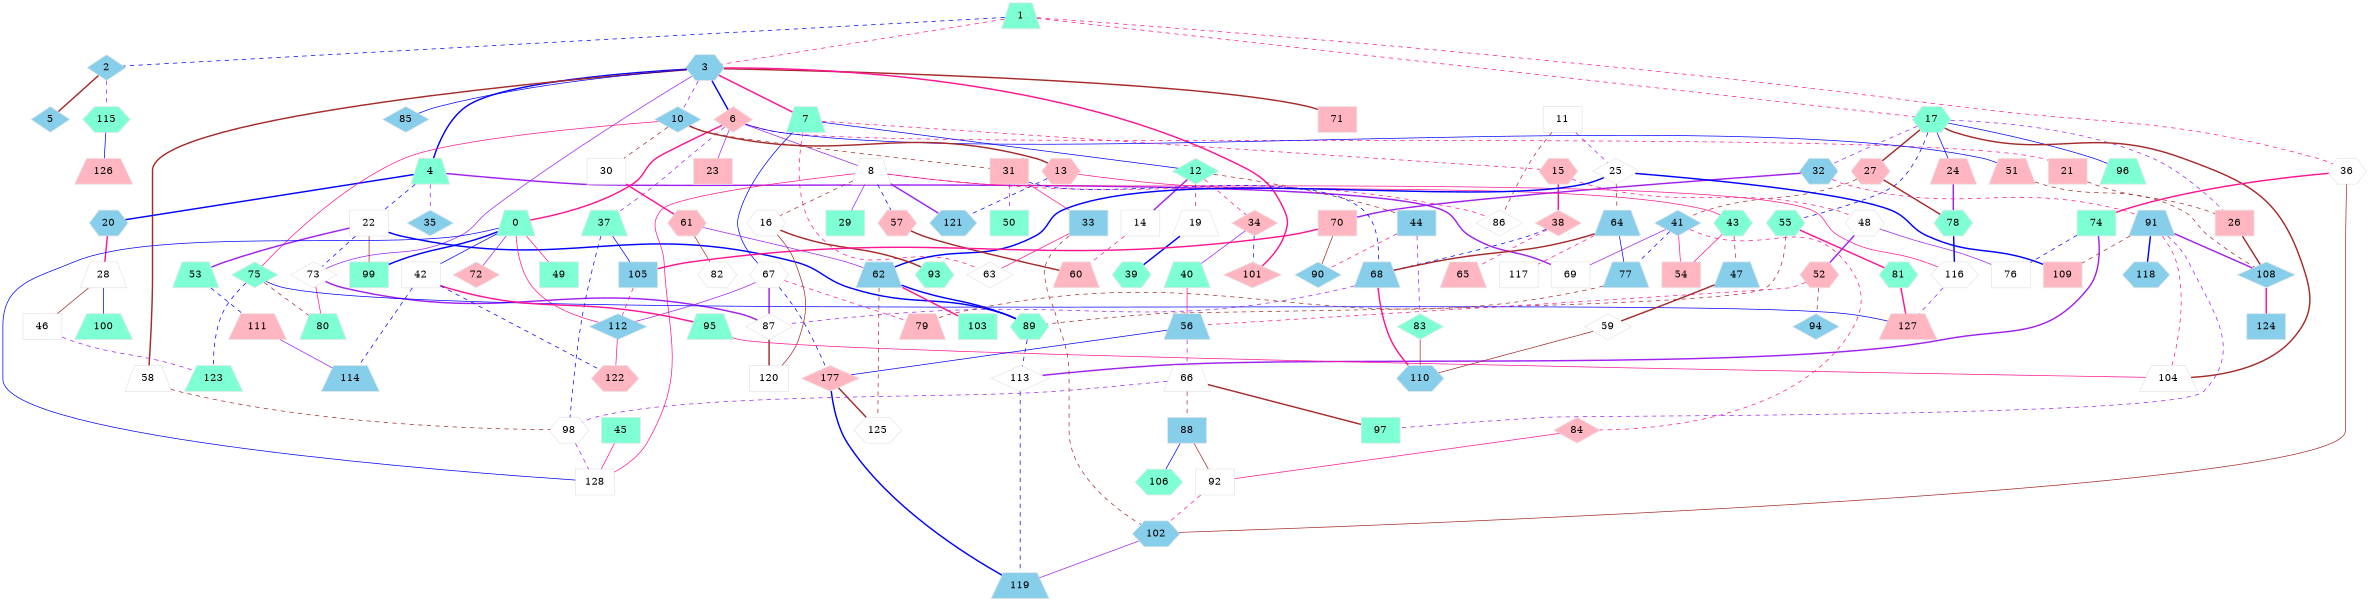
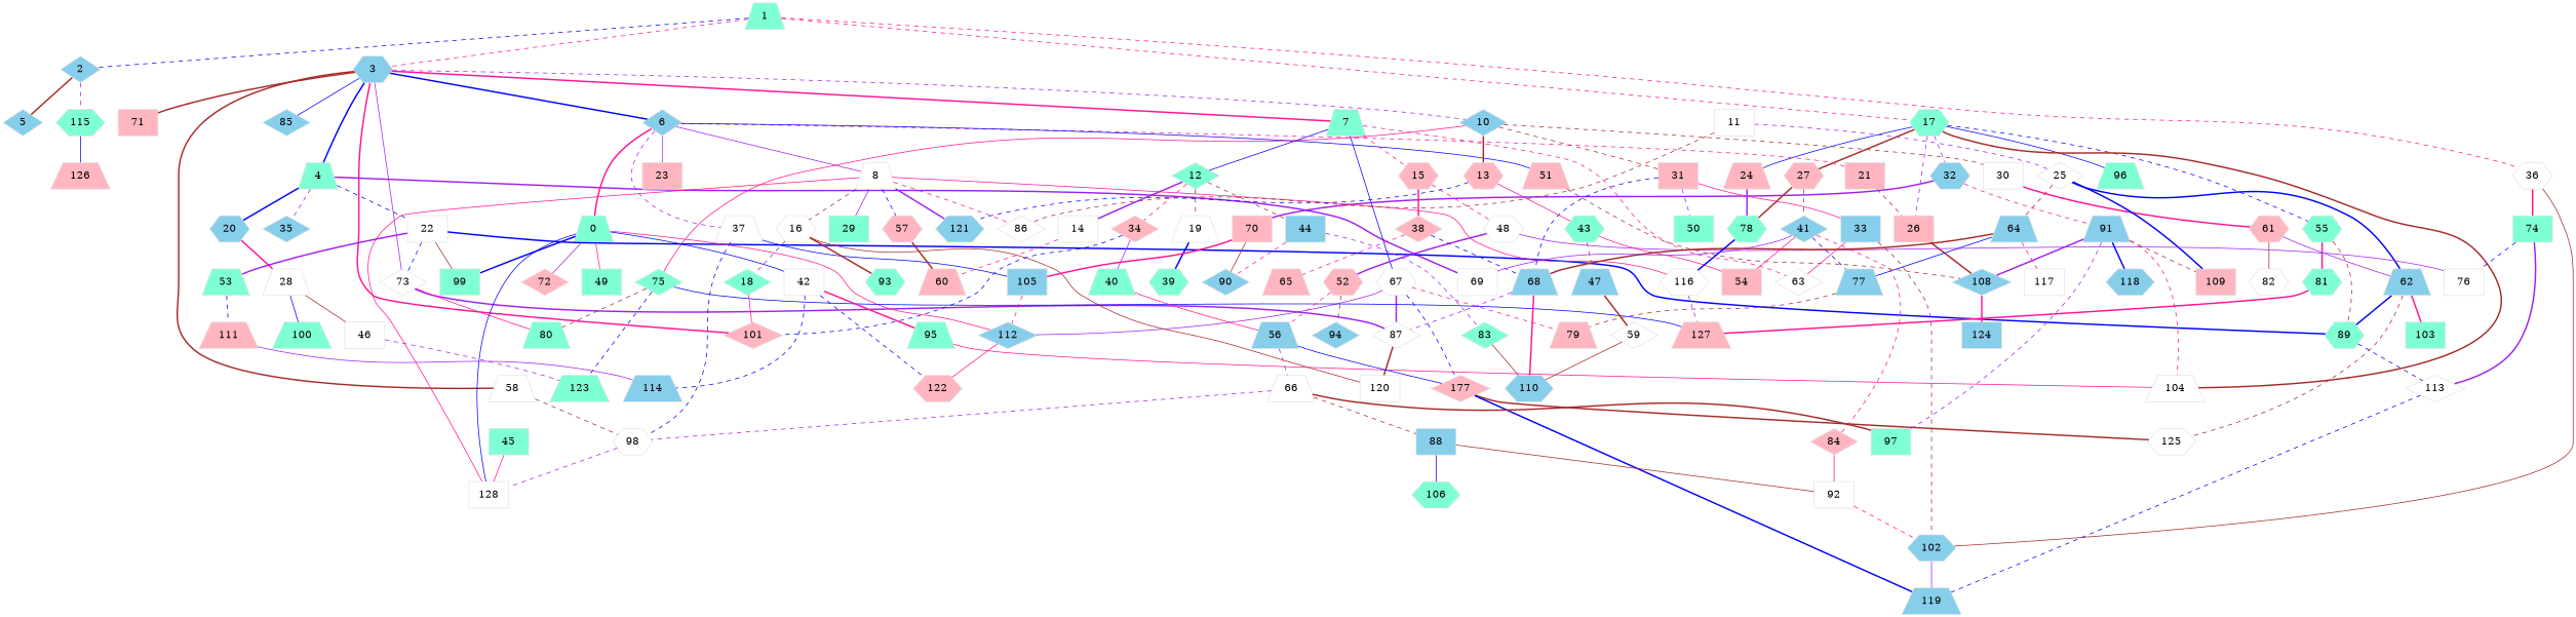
  graph {
    node [color=gray90 fillcolor=aquamarine shape=trapezium style=filled]
    edge [color=deeppink style=dashed]
    2 [fillcolor=skyblue shape=diamond]
    1
    3 [fillcolor=skyblue shape=hexagon]
    17 [shape=hexagon]
    36 [fillcolor=white shape=hexagon]
    5 [fillcolor=skyblue shape=diamond]
    115 [shape=hexagon]
    4
-   6 [fillcolor=lightpink shape=diamond]
+   6 [fillcolor=skyblue shape=diamond]
    7
    10 [fillcolor=skyblue shape=diamond]
    58 [fillcolor=white]
    71 [fillcolor=lightpink shape=box]
    73 [fillcolor=white shape=diamond]
    85 [fillcolor=skyblue shape=diamond]
    101 [fillcolor=lightpink shape=diamond]
    24 [fillcolor=lightpink]
    26 [fillcolor=lightpink shape=box]
    27 [fillcolor=lightpink shape=hexagon]
    32 [fillcolor=skyblue shape=hexagon]
    55 [shape=hexagon]
    96
    104 [fillcolor=white]
    102 [fillcolor=skyblue shape=hexagon]
    74 [shape=box]
    126 [fillcolor=lightpink]
    20 [fillcolor=skyblue shape=hexagon]
    22 [fillcolor=white shape=box]
    35 [fillcolor=skyblue shape=diamond]
    69 [fillcolor=white shape=box]
    8 [fillcolor=white]
    n32 [label=0]
    21 [fillcolor=lightpink shape=box]
    23 [fillcolor=lightpink shape=box]
-   37
+   37 [fillcolor=white]
    51 [fillcolor=lightpink]
    12 [shape=diamond]
    15 [fillcolor=lightpink shape=hexagon]
    63 [fillcolor=white shape=diamond]
    67 [fillcolor=white shape=hexagon]
    13 [fillcolor=lightpink shape=hexagon]
    30 [fillcolor=white shape=box]
    31 [fillcolor=lightpink shape=box]
    75 [shape=diamond]
    11 [fillcolor=white shape=box]
    86 [fillcolor=white shape=diamond]
    25 [fillcolor=white shape=diamond]
    98 [fillcolor=white shape=hexagon]
    87 [fillcolor=white shape=diamond]
    80
    28 [fillcolor=white]
    99 [shape=box]
    53
    89 [shape=hexagon]
    45 [shape=box]
    128 [fillcolor=white shape=box]
    16 [fillcolor=white shape=hexagon]
    29 [shape=box]
    57 [fillcolor=lightpink shape=hexagon]
    116 [fillcolor=white shape=hexagon]
    121 [fillcolor=skyblue shape=hexagon]
    42 [fillcolor=white shape=box]
    49 [shape=box]
    72 [fillcolor=lightpink shape=diamond]
    112 [fillcolor=skyblue shape=diamond]
    105 [fillcolor=skyblue shape=box]
    108 [fillcolor=skyblue shape=diamond]
    14 [fillcolor=white shape=box]
    19 [fillcolor=white]
    34 [fillcolor=lightpink shape=diamond]
    44 [fillcolor=skyblue shape=box]
    38 [fillcolor=lightpink shape=diamond]
    48 [fillcolor=white shape=hexagon]
    n74 [fillcolor=lightpink label=177 shape=diamond]
    79 [fillcolor=lightpink]
+   18 [shape=diamond]
    93 [shape=hexagon]
    120 [fillcolor=white shape=box]
    60 [fillcolor=lightpink]
    127 [fillcolor=lightpink]
    95
    114 [fillcolor=skyblue]
    122 [fillcolor=lightpink shape=hexagon]
    43 [shape=hexagon]
    61 [fillcolor=lightpink shape=hexagon]
    33 [fillcolor=skyblue shape=box]
    50 [shape=box]
    68 [fillcolor=skyblue]
    123
    62 [fillcolor=skyblue]
    64 [fillcolor=skyblue]
    109 [fillcolor=lightpink shape=box]
    39 [shape=hexagon]
    40
    83 [shape=diamond]
    90 [fillcolor=skyblue shape=diamond]
    54 [fillcolor=lightpink shape=box]
    47 [fillcolor=skyblue]
    65 [fillcolor=lightpink]
    52 [fillcolor=lightpink shape=hexagon]
    76 [fillcolor=white shape=box]
    78 [shape=hexagon]
    41 [fillcolor=skyblue shape=diamond]
    70 [fillcolor=lightpink shape=box]
    91 [fillcolor=skyblue]
    81 [shape=hexagon]
    46 [fillcolor=white shape=box]
    100
    111 [fillcolor=lightpink]
    113 [fillcolor=white shape=diamond]
    103 [shape=box]
    125 [fillcolor=white shape=hexagon]
    77 [fillcolor=skyblue]
    117 [fillcolor=white shape=box]
    124 [fillcolor=skyblue shape=box]
    84 [fillcolor=lightpink shape=diamond]
    82 [fillcolor=white shape=hexagon]
    110 [fillcolor=skyblue shape=hexagon]
    97 [shape=box]
    118 [fillcolor=skyblue shape=hexagon]
    119 [fillcolor=skyblue]
    56 [fillcolor=skyblue]
    66 [fillcolor=white]
    92 [fillcolor=white shape=box]
    59 [fillcolor=white shape=diamond]
    94 [fillcolor=skyblue shape=diamond]
    88 [fillcolor=skyblue shape=box]
    106 [shape=hexagon]
    2 -- 5 [color=brown style=bold]
    2 -- 115 [color=purple]
    1 -- 2 [color=blue]
    1 -- 3
    1 -- 17
    1 -- 36
    3 -- 4 [color=blue style=bold]
    3 -- 6 [color=blue style=bold]
    3 -- 7 [style=bold]
    3 -- 10 [color=purple]
    3 -- 58 [color=brown style=bold]
    3 -- 71 [color=brown style=bold]
    3 -- 73 [color=purple style=solid]
    3 -- 85 [color=blue style=solid]
    3 -- 101 [style=bold]
    17 -- 24 [color=blue style=solid]
    17 -- 26 [color=purple]
    17 -- 27 [color=brown style=bold]
    17 -- 32 [color=purple]
    17 -- 55 [color=blue]
    17 -- 96 [color=blue style=solid]
    17 -- 104 [color=brown style=bold]
    36 -- 102 [color=brown style=solid]
    36 -- 74 [style=bold]
    115 -- 126 [color=blue style=solid]
    4 -- 20 [color=blue style=bold]
    4 -- 22 [color=blue]
    4 -- 35 [color=purple]
    4 -- 69 [color=purple style=bold]
    6 -- 8 [color=purple style=solid]
    6 -- n32 [style=bold]
    6 -- 21
    6 -- 23 [color=purple style=solid]
    6 -- 37 [color=purple]
    6 -- 51 [color=blue style=solid]
    7 -- 12 [color=blue style=solid]
    7 -- 15
    7 -- 63
    7 -- 67 [color=blue style=solid]
    10 -- 13 [color=brown style=bold]
    10 -- 30 [color=brown]
    10 -- 31 [color=brown]
    10 -- 75 [style=solid]
    58 -- 98 [color=brown]
    73 -- 87 [color=purple style=bold]
    73 -- 80 [style=solid]
    24 -- 78 [color=purple style=bold]
    26 -- 108 [color=brown style=bold]
    27 -- 78 [color=brown style=bold]
    27 -- 41 [color=brown]
    32 -- 70 [color=purple style=bold]
    32 -- 91
    55 -- 89 [color=brown]
    55 -- 81 [style=bold]
    102 -- 119 [color=purple style=solid]
    74 -- 76 [color=blue]
    74 -- 113 [color=purple style=bold]
    20 -- 28 [style=bold]
    22 -- 73 [color=blue]
    22 -- 99 [color=brown style=solid]
    22 -- 53 [color=purple style=bold]
    22 -- 89 [color=blue style=bold]
    8 -- 86
    8 -- 128 [style=solid]
    8 -- 16 [color=brown]
    8 -- 29 [color=purple style=solid]
    8 -- 57 [color=blue]
    8 -- 116 [style=solid]
    8 -- 121 [color=purple style=bold]
    n32 -- 99 [color=blue style=bold]
    n32 -- 128 [color=blue style=solid]
    n32 -- 42 [color=blue style=solid]
    n32 -- 49 [style=solid]
    n32 -- 72 [color=purple style=solid]
    n32 -- 112 [style=solid]
    21 -- 26 [color=brown]
    37 -- 98 [color=blue]
    37 -- 105 [color=blue style=solid]
    51 -- 108 [color=brown]
    12 -- 14 [color=purple style=bold]
    12 -- 19 [color=brown]
    12 -- 34
    12 -- 44 [color=brown]
    15 -- 38 [style=bold]
    15 -- 48
    67 -- 87 [color=purple style=bold]
    67 -- 112 [color=purple style=solid]
    67 -- n74 [color=blue]
    67 -- 79
    13 -- 121 [color=blue]
    13 -- 43 [style=solid]
    30 -- 61 [style=bold]
    31 -- 33 [style=solid]
    31 -- 50 [color=purple]
    31 -- 68 [color=blue]
    75 -- 80 [color=brown]
    75 -- 127 [color=blue style=solid]
    75 -- 123 [color=blue]
    11 -- 86 [color=brown]
    11 -- 25 [color=purple]
    25 -- 62 [color=blue style=bold]
    25 -- 64 [color=brown]
    25 -- 109 [color=blue style=bold]
    98 -- 128 [color=purple]
    87 -- 120 [color=brown style=bold]
    28 -- 46 [color=brown style=solid]
    28 -- 100 [color=blue style=solid]
    53 -- 111 [color=blue]
    89 -- 113 [color=blue]
    45 -- 128 [style=solid]
+   16 -- 18 [color=purple]
    16 -- 93 [color=brown style=bold]
    16 -- 120 [color=brown style=solid]
    57 -- 60 [color=brown style=bold]
    116 -- 127 [color=purple]
    42 -- 95 [style=bold]
    42 -- 114 [color=blue]
    42 -- 122 [color=blue]
    112 -- 122 [style=solid]
    105 -- 112
    108 -- 124 [style=bold]
    14 -- 60
    19 -- 39 [color=blue style=bold]
    34 -- 101 [color=blue]
    34 -- 40 [color=purple style=solid]
    44 -- 83 [color=purple]
    44 -- 90
    38 -- 68 [color=blue]
    38 -- 65
    48 -- 52 [color=purple style=bold]
    48 -- 76 [color=purple style=solid]
    n74 -- 125 [color=brown style=bold]
    n74 -- 119 [color=blue style=bold]
+   18 -- 101 [style=solid]
    95 -- 104 [style=solid]
    43 -- 54 [style=solid]
    43 -- 47 [color=brown]
    61 -- 62 [color=purple style=solid]
    61 -- 82 [color=brown style=solid]
    33 -- 102 [color=brown]
    33 -- 63 [style=solid]
    68 -- 87 [color=purple]
    68 -- 110 [style=bold]
    62 -- 89 [color=blue style=bold]
    62 -- 103 [style=bold]
    62 -- 125 [color=brown]
    64 -- 68 [color=brown style=bold]
    64 -- 77 [color=blue style=solid]
    64 -- 117
    40 -- 56 [style=solid]
    83 -- 110 [color=brown style=solid]
    47 -- 59 [color=brown style=bold]
    52 -- 56
    52 -- 94 [color=brown]
    78 -- 116 [color=blue style=bold]
    41 -- 69 [color=purple style=solid]
    41 -- 54 [style=solid]
    41 -- 77 [color=blue]
    41 -- 84
    70 -- 105 [style=bold]
    70 -- 90 [color=brown style=solid]
    91 -- 104
    91 -- 108 [color=purple style=bold]
    91 -- 109 [color=brown]
    91 -- 97 [color=purple]
    91 -- 118 [color=blue style=bold]
    81 -- 127 [style=bold]
    46 -- 123 [color=purple]
    111 -- 114 [color=purple style=solid]
    113 -- 119 [color=blue]
    77 -- 79 [color=brown]
    84 -- 92 [style=solid]
    56 -- n74 [color=blue style=solid]
    56 -- 66 [color=purple]
    66 -- 98 [color=purple]
    66 -- 97 [color=brown style=bold]
    66 -- 88 [color=brown]
    92 -- 102
    59 -- 110 [color=brown style=solid]
    88 -- 92 [color=brown style=solid]
    88 -- 106 [color=blue style=solid]
  }
